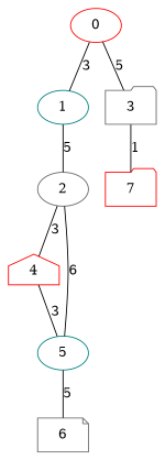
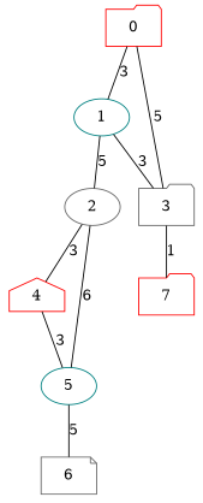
  graph {
    node [color=red shape=ellipse weight=1]
-   0
+   0 [shape=folder]
    1 [color=teal]
    3 [color=gray40 shape=folder]
    2 [color=gray40]
    7 [shape=folder weight=4]
    4 [shape=house]
    5 [color=teal]
    6 [color=gray40 shape=note]
    0 -- 1 [label=3]
    0 -- 3 [label=5]
+   1 -- 3 [label=3]
    1 -- 2 [label=5]
    3 -- 7 [label=1]
    2 -- 4 [label=3]
    2 -- 5 [label=6]
    4 -- 5 [label=3]
    5 -- 6 [label=5]
  }
